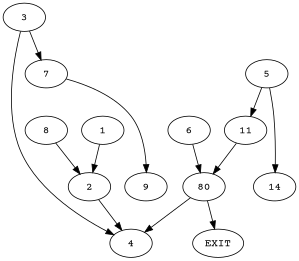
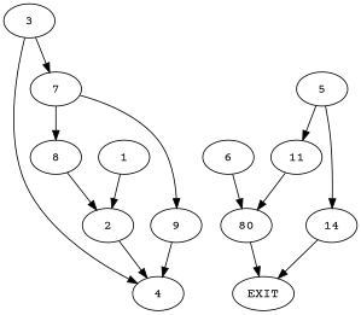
  digraph {
    fontname="Courier Prime"
    node [fontname="Courier Prime"]
    edge [fontname="Courier Prime"]
    1
    2
    n3 [label=EXIT]
    4
    3
    7
    8
    9
    5
    11
    n11 [label=14]
    n12 [label=80]
    6
    1 -> 2
    2 -> 4
    3 -> 4
    3 -> 7
+   7 -> 8
    7 -> 9
    8 -> 2
-   n12 -> 4
+   9 -> 4
    5 -> 11
    5 -> n11
    11 -> n12
+   n11 -> n3
    n12 -> n3
    6 -> n12
  }
